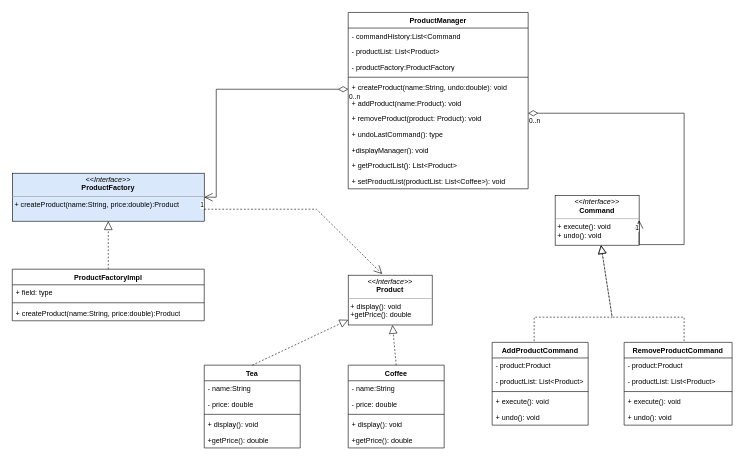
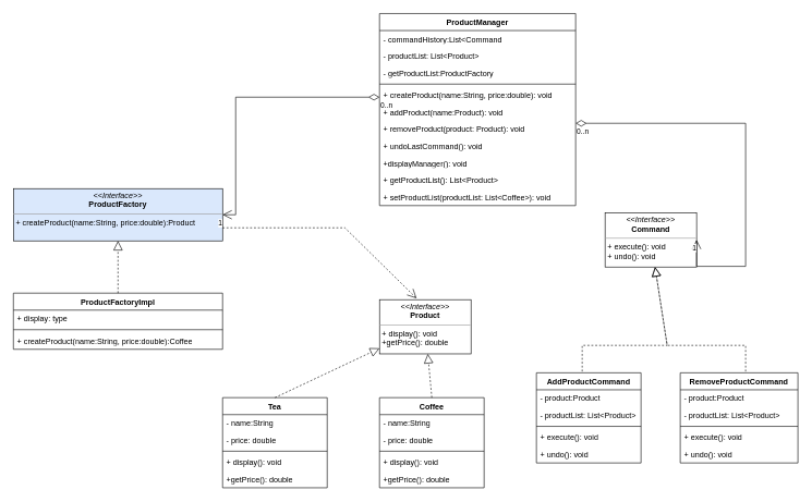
  <mxCell id="0" />
  <mxCell id="1" parent="0" />
  <mxCell id="2" value="&lt;p style=&quot;margin:0px;margin-top:4px;text-align:center;&quot;&gt;&lt;i&gt;&amp;lt;&amp;lt;Interface&amp;gt;&amp;gt;&lt;/i&gt;&lt;br&gt;&lt;b&gt;ProductFactory&lt;/b&gt;&lt;/p&gt;&lt;hr size=&quot;1&quot;&gt;&lt;p style=&quot;margin:0px;margin-left:4px;&quot;&gt;+ createProduct(name:String, price:double):Product&lt;/p&gt;" style="verticalAlign=top;align=left;overflow=fill;fontSize=12;fontFamily=Helvetica;html=1;whiteSpace=wrap;fillColor=#dae8fc;" parent="1" vertex="1"><mxGeometry x="20" y="288" width="320" height="80" as="geometry" /></mxCell>
  <mxCell id="3" value="ProductFactoryImpl" style="swimlane;fontStyle=1;align=center;verticalAlign=top;childLayout=stackLayout;horizontal=1;startSize=26;horizontalStack=0;resizeParent=1;resizeParentMax=0;resizeLast=0;collapsible=1;marginBottom=0;whiteSpace=wrap;html=1;" parent="1" vertex="1"><mxGeometry x="20" y="448" width="320" height="86" as="geometry" /></mxCell>
  <mxCell id="4" value="" style="endArrow=block;dashed=1;endFill=0;endSize=12;html=1;rounded=0;" parent="3" target="2" edge="1"><mxGeometry width="160" relative="1" as="geometry"><mxPoint x="160" as="sourcePoint" /><mxPoint x="310" as="targetPoint" /></mxGeometry></mxCell>
- <mxCell id="5" value="+ field: type" style="text;strokeColor=none;fillColor=none;align=left;verticalAlign=top;spacingLeft=4;spacingRight=4;overflow=hidden;rotatable=0;points=[[0,0.5],[1,0.5]];portConstraint=eastwest;whiteSpace=wrap;html=1;" parent="3" vertex="1"><mxGeometry y="26" width="320" height="26" as="geometry" /></mxCell>
+ <mxCell id="5" value="+ display: type" style="text;strokeColor=none;fillColor=none;align=left;verticalAlign=top;spacingLeft=4;spacingRight=4;overflow=hidden;rotatable=0;points=[[0,0.5],[1,0.5]];portConstraint=eastwest;whiteSpace=wrap;html=1;" parent="3" vertex="1"><mxGeometry y="26" width="320" height="26" as="geometry" /></mxCell>
  <mxCell id="6" value="" style="line;strokeWidth=1;fillColor=none;align=left;verticalAlign=middle;spacingTop=-1;spacingLeft=3;spacingRight=3;rotatable=0;labelPosition=right;points=[];portConstraint=eastwest;strokeColor=inherit;" parent="3" vertex="1"><mxGeometry y="52" width="320" height="8" as="geometry" /></mxCell>
- <mxCell id="7" value="+ createProduct(name:String, price:double):Product" style="text;strokeColor=none;fillColor=none;align=left;verticalAlign=top;spacingLeft=4;spacingRight=4;overflow=hidden;rotatable=0;points=[[0,0.5],[1,0.5]];portConstraint=eastwest;whiteSpace=wrap;html=1;" parent="3" vertex="1"><mxGeometry y="60" width="320" height="26" as="geometry" /></mxCell>
+ <mxCell id="7" value="+ createProduct(name:String, price:double):Coffee" style="text;strokeColor=none;fillColor=none;align=left;verticalAlign=top;spacingLeft=4;spacingRight=4;overflow=hidden;rotatable=0;points=[[0,0.5],[1,0.5]];portConstraint=eastwest;whiteSpace=wrap;html=1;" parent="3" vertex="1"><mxGeometry y="60" width="320" height="26" as="geometry" /></mxCell>
  <mxCell id="8" value="&lt;p style=&quot;margin:0px;margin-top:4px;text-align:center;&quot;&gt;&lt;i&gt;&amp;lt;&amp;lt;Interface&amp;gt;&amp;gt;&lt;/i&gt;&lt;br&gt;&lt;b&gt;Product&lt;/b&gt;&lt;/p&gt;&lt;hr size=&quot;1&quot;&gt;&lt;p style=&quot;margin:0px;margin-left:4px;&quot;&gt;+ display(): void&lt;/p&gt;&lt;p style=&quot;margin:0px;margin-left:4px;&quot;&gt;+getPrice(): double&lt;/p&gt;" style="verticalAlign=top;align=left;overflow=fill;fontSize=12;fontFamily=Helvetica;html=1;whiteSpace=wrap;" parent="1" vertex="1"><mxGeometry x="580" y="458" width="140" height="83" as="geometry" /></mxCell>
  <mxCell id="9" value="Tea" style="swimlane;fontStyle=1;align=center;verticalAlign=top;childLayout=stackLayout;horizontal=1;startSize=26;horizontalStack=0;resizeParent=1;resizeParentMax=0;resizeLast=0;collapsible=1;marginBottom=0;whiteSpace=wrap;html=1;" parent="1" vertex="1"><mxGeometry x="340" y="608" width="160" height="138" as="geometry" /></mxCell>
  <mxCell id="10" value="" style="endArrow=block;dashed=1;endFill=0;endSize=12;html=1;rounded=0;" parent="9" target="8" edge="1"><mxGeometry width="160" relative="1" as="geometry"><mxPoint x="80" as="sourcePoint" /><mxPoint x="240" as="targetPoint" /></mxGeometry></mxCell>
  <mxCell id="11" value="- name:String" style="text;strokeColor=none;fillColor=none;align=left;verticalAlign=top;spacingLeft=4;spacingRight=4;overflow=hidden;rotatable=0;points=[[0,0.5],[1,0.5]];portConstraint=eastwest;whiteSpace=wrap;html=1;" parent="9" vertex="1"><mxGeometry y="26" width="160" height="26" as="geometry" /></mxCell>
  <mxCell id="12" value="- price: double" style="text;strokeColor=none;fillColor=none;align=left;verticalAlign=top;spacingLeft=4;spacingRight=4;overflow=hidden;rotatable=0;points=[[0,0.5],[1,0.5]];portConstraint=eastwest;whiteSpace=wrap;html=1;" parent="9" vertex="1"><mxGeometry y="52" width="160" height="26" as="geometry" /></mxCell>
  <mxCell id="13" value="" style="line;strokeWidth=1;fillColor=none;align=left;verticalAlign=middle;spacingTop=-1;spacingLeft=3;spacingRight=3;rotatable=0;labelPosition=right;points=[];portConstraint=eastwest;strokeColor=inherit;" parent="9" vertex="1"><mxGeometry y="78" width="160" height="8" as="geometry" /></mxCell>
  <mxCell id="14" value="+ display(): void" style="text;strokeColor=none;fillColor=none;align=left;verticalAlign=top;spacingLeft=4;spacingRight=4;overflow=hidden;rotatable=0;points=[[0,0.5],[1,0.5]];portConstraint=eastwest;whiteSpace=wrap;html=1;" parent="9" vertex="1"><mxGeometry y="86" width="160" height="26" as="geometry" /></mxCell>
  <mxCell id="15" value="+getPrice(): double" style="text;strokeColor=none;fillColor=none;align=left;verticalAlign=top;spacingLeft=4;spacingRight=4;overflow=hidden;rotatable=0;points=[[0,0.5],[1,0.5]];portConstraint=eastwest;whiteSpace=wrap;html=1;" parent="9" vertex="1"><mxGeometry y="112" width="160" height="26" as="geometry" /></mxCell>
  <mxCell id="16" value="Coffee" style="swimlane;fontStyle=1;align=center;verticalAlign=top;childLayout=stackLayout;horizontal=1;startSize=26;horizontalStack=0;resizeParent=1;resizeParentMax=0;resizeLast=0;collapsible=1;marginBottom=0;whiteSpace=wrap;html=1;" parent="1" vertex="1"><mxGeometry x="580" y="608" width="160" height="138" as="geometry" /></mxCell>
  <mxCell id="17" value="" style="endArrow=block;dashed=1;endFill=0;endSize=12;html=1;rounded=0;" parent="16" target="8" edge="1"><mxGeometry width="160" relative="1" as="geometry"><mxPoint x="80" as="sourcePoint" /><mxPoint x="240" as="targetPoint" /></mxGeometry></mxCell>
  <mxCell id="18" value="- name:String" style="text;strokeColor=none;fillColor=none;align=left;verticalAlign=top;spacingLeft=4;spacingRight=4;overflow=hidden;rotatable=0;points=[[0,0.5],[1,0.5]];portConstraint=eastwest;whiteSpace=wrap;html=1;" parent="16" vertex="1"><mxGeometry y="26" width="160" height="26" as="geometry" /></mxCell>
  <mxCell id="19" value="- price: double" style="text;strokeColor=none;fillColor=none;align=left;verticalAlign=top;spacingLeft=4;spacingRight=4;overflow=hidden;rotatable=0;points=[[0,0.5],[1,0.5]];portConstraint=eastwest;whiteSpace=wrap;html=1;" parent="16" vertex="1"><mxGeometry y="52" width="160" height="26" as="geometry" /></mxCell>
  <mxCell id="20" value="" style="line;strokeWidth=1;fillColor=none;align=left;verticalAlign=middle;spacingTop=-1;spacingLeft=3;spacingRight=3;rotatable=0;labelPosition=right;points=[];portConstraint=eastwest;strokeColor=inherit;" parent="16" vertex="1"><mxGeometry y="78" width="160" height="8" as="geometry" /></mxCell>
  <mxCell id="21" value="+ display(): void" style="text;strokeColor=none;fillColor=none;align=left;verticalAlign=top;spacingLeft=4;spacingRight=4;overflow=hidden;rotatable=0;points=[[0,0.5],[1,0.5]];portConstraint=eastwest;whiteSpace=wrap;html=1;" parent="16" vertex="1"><mxGeometry y="86" width="160" height="26" as="geometry" /></mxCell>
  <mxCell id="22" value="+getPrice(): double" style="text;strokeColor=none;fillColor=none;align=left;verticalAlign=top;spacingLeft=4;spacingRight=4;overflow=hidden;rotatable=0;points=[[0,0.5],[1,0.5]];portConstraint=eastwest;whiteSpace=wrap;html=1;" parent="16" vertex="1"><mxGeometry y="112" width="160" height="26" as="geometry" /></mxCell>
  <mxCell id="23" value="&lt;p style=&quot;margin:0px;margin-top:4px;text-align:center;&quot;&gt;&lt;i&gt;&amp;lt;&amp;lt;Interface&amp;gt;&amp;gt;&lt;/i&gt;&lt;br&gt;&lt;b&gt;Command&lt;/b&gt;&lt;/p&gt;&lt;hr size=&quot;1&quot;&gt;&lt;p style=&quot;margin:0px;margin-left:4px;&quot;&gt;+ execute(): void&lt;/p&gt;&lt;p style=&quot;margin:0px;margin-left:4px;&quot;&gt;+ undo(): void&lt;/p&gt;" style="verticalAlign=top;align=left;overflow=fill;fontSize=12;fontFamily=Helvetica;html=1;whiteSpace=wrap;" parent="1" vertex="1"><mxGeometry x="925" y="325" width="140" height="83" as="geometry" /></mxCell>
  <mxCell id="24" value="AddProductCommand" style="swimlane;fontStyle=1;align=center;verticalAlign=top;childLayout=stackLayout;horizontal=1;startSize=26;horizontalStack=0;resizeParent=1;resizeParentMax=0;resizeLast=0;collapsible=1;marginBottom=0;whiteSpace=wrap;html=1;" parent="1" vertex="1"><mxGeometry x="820" y="570" width="160" height="138" as="geometry" /></mxCell>
  <mxCell id="25" value="- product:Product" style="text;strokeColor=none;fillColor=none;align=left;verticalAlign=top;spacingLeft=4;spacingRight=4;overflow=hidden;rotatable=0;points=[[0,0.5],[1,0.5]];portConstraint=eastwest;whiteSpace=wrap;html=1;" parent="24" vertex="1"><mxGeometry y="26" width="160" height="26" as="geometry" /></mxCell>
  <mxCell id="26" value="- productList: List&amp;lt;Product&amp;gt;" style="text;strokeColor=none;fillColor=none;align=left;verticalAlign=top;spacingLeft=4;spacingRight=4;overflow=hidden;rotatable=0;points=[[0,0.5],[1,0.5]];portConstraint=eastwest;whiteSpace=wrap;html=1;" parent="24" vertex="1"><mxGeometry y="52" width="160" height="26" as="geometry" /></mxCell>
  <mxCell id="27" value="" style="line;strokeWidth=1;fillColor=none;align=left;verticalAlign=middle;spacingTop=-1;spacingLeft=3;spacingRight=3;rotatable=0;labelPosition=right;points=[];portConstraint=eastwest;strokeColor=inherit;" parent="24" vertex="1"><mxGeometry y="78" width="160" height="8" as="geometry" /></mxCell>
  <mxCell id="28" value="+ execute(): void" style="text;strokeColor=none;fillColor=none;align=left;verticalAlign=top;spacingLeft=4;spacingRight=4;overflow=hidden;rotatable=0;points=[[0,0.5],[1,0.5]];portConstraint=eastwest;whiteSpace=wrap;html=1;" parent="24" vertex="1"><mxGeometry y="86" width="160" height="26" as="geometry" /></mxCell>
  <mxCell id="29" value="+ undo(): void" style="text;strokeColor=none;fillColor=none;align=left;verticalAlign=top;spacingLeft=4;spacingRight=4;overflow=hidden;rotatable=0;points=[[0,0.5],[1,0.5]];portConstraint=eastwest;whiteSpace=wrap;html=1;" parent="24" vertex="1"><mxGeometry y="112" width="160" height="26" as="geometry" /></mxCell>
  <mxCell id="30" value="RemoveProductCommand" style="swimlane;fontStyle=1;align=center;verticalAlign=top;childLayout=stackLayout;horizontal=1;startSize=26;horizontalStack=0;resizeParent=1;resizeParentMax=0;resizeLast=0;collapsible=1;marginBottom=0;whiteSpace=wrap;html=1;" parent="1" vertex="1"><mxGeometry x="1040" y="570" width="180" height="138" as="geometry" /></mxCell>
  <mxCell id="31" value="- product:Product" style="text;strokeColor=none;fillColor=none;align=left;verticalAlign=top;spacingLeft=4;spacingRight=4;overflow=hidden;rotatable=0;points=[[0,0.5],[1,0.5]];portConstraint=eastwest;whiteSpace=wrap;html=1;" parent="30" vertex="1"><mxGeometry y="26" width="180" height="26" as="geometry" /></mxCell>
  <mxCell id="32" value="- productList: List&amp;lt;Product&amp;gt;" style="text;strokeColor=none;fillColor=none;align=left;verticalAlign=top;spacingLeft=4;spacingRight=4;overflow=hidden;rotatable=0;points=[[0,0.5],[1,0.5]];portConstraint=eastwest;whiteSpace=wrap;html=1;" parent="30" vertex="1"><mxGeometry y="52" width="180" height="26" as="geometry" /></mxCell>
  <mxCell id="33" value="" style="line;strokeWidth=1;fillColor=none;align=left;verticalAlign=middle;spacingTop=-1;spacingLeft=3;spacingRight=3;rotatable=0;labelPosition=right;points=[];portConstraint=eastwest;strokeColor=inherit;" parent="30" vertex="1"><mxGeometry y="78" width="180" height="8" as="geometry" /></mxCell>
  <mxCell id="34" value="+ execute(): void" style="text;strokeColor=none;fillColor=none;align=left;verticalAlign=top;spacingLeft=4;spacingRight=4;overflow=hidden;rotatable=0;points=[[0,0.5],[1,0.5]];portConstraint=eastwest;whiteSpace=wrap;html=1;" parent="30" vertex="1"><mxGeometry y="86" width="180" height="26" as="geometry" /></mxCell>
  <mxCell id="35" value="+ undo(): void" style="text;strokeColor=none;fillColor=none;align=left;verticalAlign=top;spacingLeft=4;spacingRight=4;overflow=hidden;rotatable=0;points=[[0,0.5],[1,0.5]];portConstraint=eastwest;whiteSpace=wrap;html=1;" parent="30" vertex="1"><mxGeometry y="112" width="180" height="26" as="geometry" /></mxCell>
  <mxCell id="36" value="" style="endArrow=block;dashed=1;endFill=0;endSize=12;html=1;rounded=0;" parent="30" target="23" edge="1"><mxGeometry width="160" relative="1" as="geometry"><mxPoint x="100" y="-2" as="sourcePoint" /><mxPoint x="260" y="-2" as="targetPoint" /><Array as="points"><mxPoint x="100" y="-42" /><mxPoint x="-20" y="-42" /></Array></mxGeometry></mxCell>
  <mxCell id="37" value="" style="endArrow=block;dashed=1;endFill=0;endSize=12;html=1;rounded=0;" parent="1" target="23" edge="1"><mxGeometry width="160" relative="1" as="geometry"><mxPoint x="890" y="568" as="sourcePoint" /><mxPoint x="1050" y="568" as="targetPoint" /><Array as="points"><mxPoint x="890" y="528" /><mxPoint x="1020" y="528" /></Array></mxGeometry></mxCell>
  <mxCell id="38" value="ProductManager" style="swimlane;fontStyle=1;align=center;verticalAlign=top;childLayout=stackLayout;horizontal=1;startSize=26;horizontalStack=0;resizeParent=1;resizeParentMax=0;resizeLast=0;collapsible=1;marginBottom=0;whiteSpace=wrap;html=1;" parent="1" vertex="1"><mxGeometry x="580" y="20" width="300" height="294" as="geometry" /></mxCell>
  <mxCell id="39" value="- commandHistory:List&amp;lt;Command" style="text;strokeColor=none;fillColor=none;align=left;verticalAlign=top;spacingLeft=4;spacingRight=4;overflow=hidden;rotatable=0;points=[[0,0.5],[1,0.5]];portConstraint=eastwest;whiteSpace=wrap;html=1;" parent="38" vertex="1"><mxGeometry y="26" width="300" height="26" as="geometry" /></mxCell>
  <mxCell id="40" value="- productList: List&amp;lt;Product&amp;gt;" style="text;strokeColor=none;fillColor=none;align=left;verticalAlign=top;spacingLeft=4;spacingRight=4;overflow=hidden;rotatable=0;points=[[0,0.5],[1,0.5]];portConstraint=eastwest;whiteSpace=wrap;html=1;" parent="38" vertex="1"><mxGeometry y="52" width="300" height="26" as="geometry" /></mxCell>
- <mxCell id="41" value="- productFactory:ProductFactory" style="text;strokeColor=none;fillColor=none;align=left;verticalAlign=top;spacingLeft=4;spacingRight=4;overflow=hidden;rotatable=0;points=[[0,0.5],[1,0.5]];portConstraint=eastwest;whiteSpace=wrap;html=1;" parent="38" vertex="1"><mxGeometry y="78" width="300" height="26" as="geometry" /></mxCell>
+ <mxCell id="41" value="- getProductList:ProductFactory" style="text;strokeColor=none;fillColor=none;align=left;verticalAlign=top;spacingLeft=4;spacingRight=4;overflow=hidden;rotatable=0;points=[[0,0.5],[1,0.5]];portConstraint=eastwest;whiteSpace=wrap;html=1;" parent="38" vertex="1"><mxGeometry y="78" width="300" height="26" as="geometry" /></mxCell>
  <mxCell id="42" value="" style="line;strokeWidth=1;fillColor=none;align=left;verticalAlign=middle;spacingTop=-1;spacingLeft=3;spacingRight=3;rotatable=0;labelPosition=right;points=[];portConstraint=eastwest;strokeColor=inherit;" parent="38" vertex="1"><mxGeometry y="104" width="300" height="8" as="geometry" /></mxCell>
- <mxCell id="43" value="+ createProduct(name:String, undo:double): void" style="text;strokeColor=none;fillColor=none;align=left;verticalAlign=top;spacingLeft=4;spacingRight=4;overflow=hidden;rotatable=0;points=[[0,0.5],[1,0.5]];portConstraint=eastwest;whiteSpace=wrap;html=1;" parent="38" vertex="1"><mxGeometry y="112" width="300" height="26" as="geometry" /></mxCell>
+ <mxCell id="43" value="+ createProduct(name:String, price:double): void" style="text;strokeColor=none;fillColor=none;align=left;verticalAlign=top;spacingLeft=4;spacingRight=4;overflow=hidden;rotatable=0;points=[[0,0.5],[1,0.5]];portConstraint=eastwest;whiteSpace=wrap;html=1;" parent="38" vertex="1"><mxGeometry y="112" width="300" height="26" as="geometry" /></mxCell>
  <mxCell id="44" value="" style="endArrow=open;html=1;endSize=12;startArrow=diamondThin;startSize=14;startFill=0;edgeStyle=orthogonalEdgeStyle;rounded=0;" parent="38" target="2" edge="1"><mxGeometry relative="1" as="geometry"><mxPoint y="128" as="sourcePoint" /><mxPoint x="160" y="128" as="targetPoint" /><Array as="points"><mxPoint x="-220" y="128" /><mxPoint x="-220" y="308" /></Array></mxGeometry></mxCell>
  <mxCell id="45" value="0..n" style="edgeLabel;resizable=0;html=1;align=left;verticalAlign=top;" parent="44" connectable="0" vertex="1"><mxGeometry x="-1" relative="1" as="geometry" /></mxCell>
  <mxCell id="46" value="1" style="edgeLabel;resizable=0;html=1;align=right;verticalAlign=top;" parent="44" connectable="0" vertex="1"><mxGeometry x="1" relative="1" as="geometry" /></mxCell>
  <mxCell id="47" value="+ addProduct(name:Product): void" style="text;strokeColor=none;fillColor=none;align=left;verticalAlign=top;spacingLeft=4;spacingRight=4;overflow=hidden;rotatable=0;points=[[0,0.5],[1,0.5]];portConstraint=eastwest;whiteSpace=wrap;html=1;" parent="38" vertex="1"><mxGeometry y="138" width="300" height="26" as="geometry" /></mxCell>
  <mxCell id="48" value="+ removeProduct(product: Product): void" style="text;strokeColor=none;fillColor=none;align=left;verticalAlign=top;spacingLeft=4;spacingRight=4;overflow=hidden;rotatable=0;points=[[0,0.5],[1,0.5]];portConstraint=eastwest;whiteSpace=wrap;html=1;" parent="38" vertex="1"><mxGeometry y="164" width="300" height="26" as="geometry" /></mxCell>
- <mxCell id="49" value="+ undoLastCommand(): type" style="text;strokeColor=none;fillColor=none;align=left;verticalAlign=top;spacingLeft=4;spacingRight=4;overflow=hidden;rotatable=0;points=[[0,0.5],[1,0.5]];portConstraint=eastwest;whiteSpace=wrap;html=1;" parent="38" vertex="1"><mxGeometry y="190" width="300" height="26" as="geometry" /></mxCell>
+ <mxCell id="49" value="+ undoLastCommand(): void" style="text;strokeColor=none;fillColor=none;align=left;verticalAlign=top;spacingLeft=4;spacingRight=4;overflow=hidden;rotatable=0;points=[[0,0.5],[1,0.5]];portConstraint=eastwest;whiteSpace=wrap;html=1;" parent="38" vertex="1"><mxGeometry y="190" width="300" height="26" as="geometry" /></mxCell>
  <mxCell id="50" value="+displayManager(): void" style="text;strokeColor=none;fillColor=none;align=left;verticalAlign=top;spacingLeft=4;spacingRight=4;overflow=hidden;rotatable=0;points=[[0,0.5],[1,0.5]];portConstraint=eastwest;whiteSpace=wrap;html=1;" parent="38" vertex="1"><mxGeometry y="216" width="300" height="26" as="geometry" /></mxCell>
  <mxCell id="51" value="+ getProductList(): List&amp;lt;Product&amp;gt;" style="text;strokeColor=none;fillColor=none;align=left;verticalAlign=top;spacingLeft=4;spacingRight=4;overflow=hidden;rotatable=0;points=[[0,0.5],[1,0.5]];portConstraint=eastwest;whiteSpace=wrap;html=1;" parent="38" vertex="1"><mxGeometry y="242" width="300" height="26" as="geometry" /></mxCell>
  <mxCell id="52" value="+ setProductList(productList: List&amp;lt;Coffee&amp;gt;): void" style="text;strokeColor=none;fillColor=none;align=left;verticalAlign=top;spacingLeft=4;spacingRight=4;overflow=hidden;rotatable=0;points=[[0,0.5],[1,0.5]];portConstraint=eastwest;whiteSpace=wrap;html=1;" parent="38" vertex="1"><mxGeometry y="268" width="300" height="26" as="geometry" /></mxCell>
  <mxCell id="53" value="" style="endArrow=open;html=1;endSize=12;startArrow=diamondThin;startSize=14;startFill=0;edgeStyle=orthogonalEdgeStyle;rounded=0;entryX=1;entryY=0.5;entryDx=0;entryDy=0;" parent="1" target="23" edge="1"><mxGeometry x="0.002" relative="1" as="geometry"><mxPoint x="880" y="188" as="sourcePoint" /><mxPoint x="1040" y="188" as="targetPoint" /><Array as="points"><mxPoint x="1140" y="188" /><mxPoint x="1140" y="407" /></Array><mxPoint as="offset" /></mxGeometry></mxCell>
  <mxCell id="54" value="0..n" style="edgeLabel;resizable=0;html=1;align=left;verticalAlign=top;" parent="53" connectable="0" vertex="1"><mxGeometry x="-1" relative="1" as="geometry" /></mxCell>
  <mxCell id="55" value="1" style="edgeLabel;resizable=0;html=1;align=right;verticalAlign=top;" parent="53" connectable="0" vertex="1"><mxGeometry x="1" relative="1" as="geometry" /></mxCell>
  <mxCell id="56" value="" style="endArrow=open;endSize=12;dashed=1;html=1;rounded=0;entryX=0.405;entryY=-0.024;entryDx=0;entryDy=0;entryPerimeter=0;" parent="1" target="8" edge="1"><mxGeometry x="0.035" y="7" width="160" relative="1" as="geometry"><mxPoint x="340" y="348" as="sourcePoint" /><mxPoint x="500" y="348" as="targetPoint" /><Array as="points"><mxPoint x="527" y="348" /></Array><mxPoint as="offset" /></mxGeometry></mxCell>
